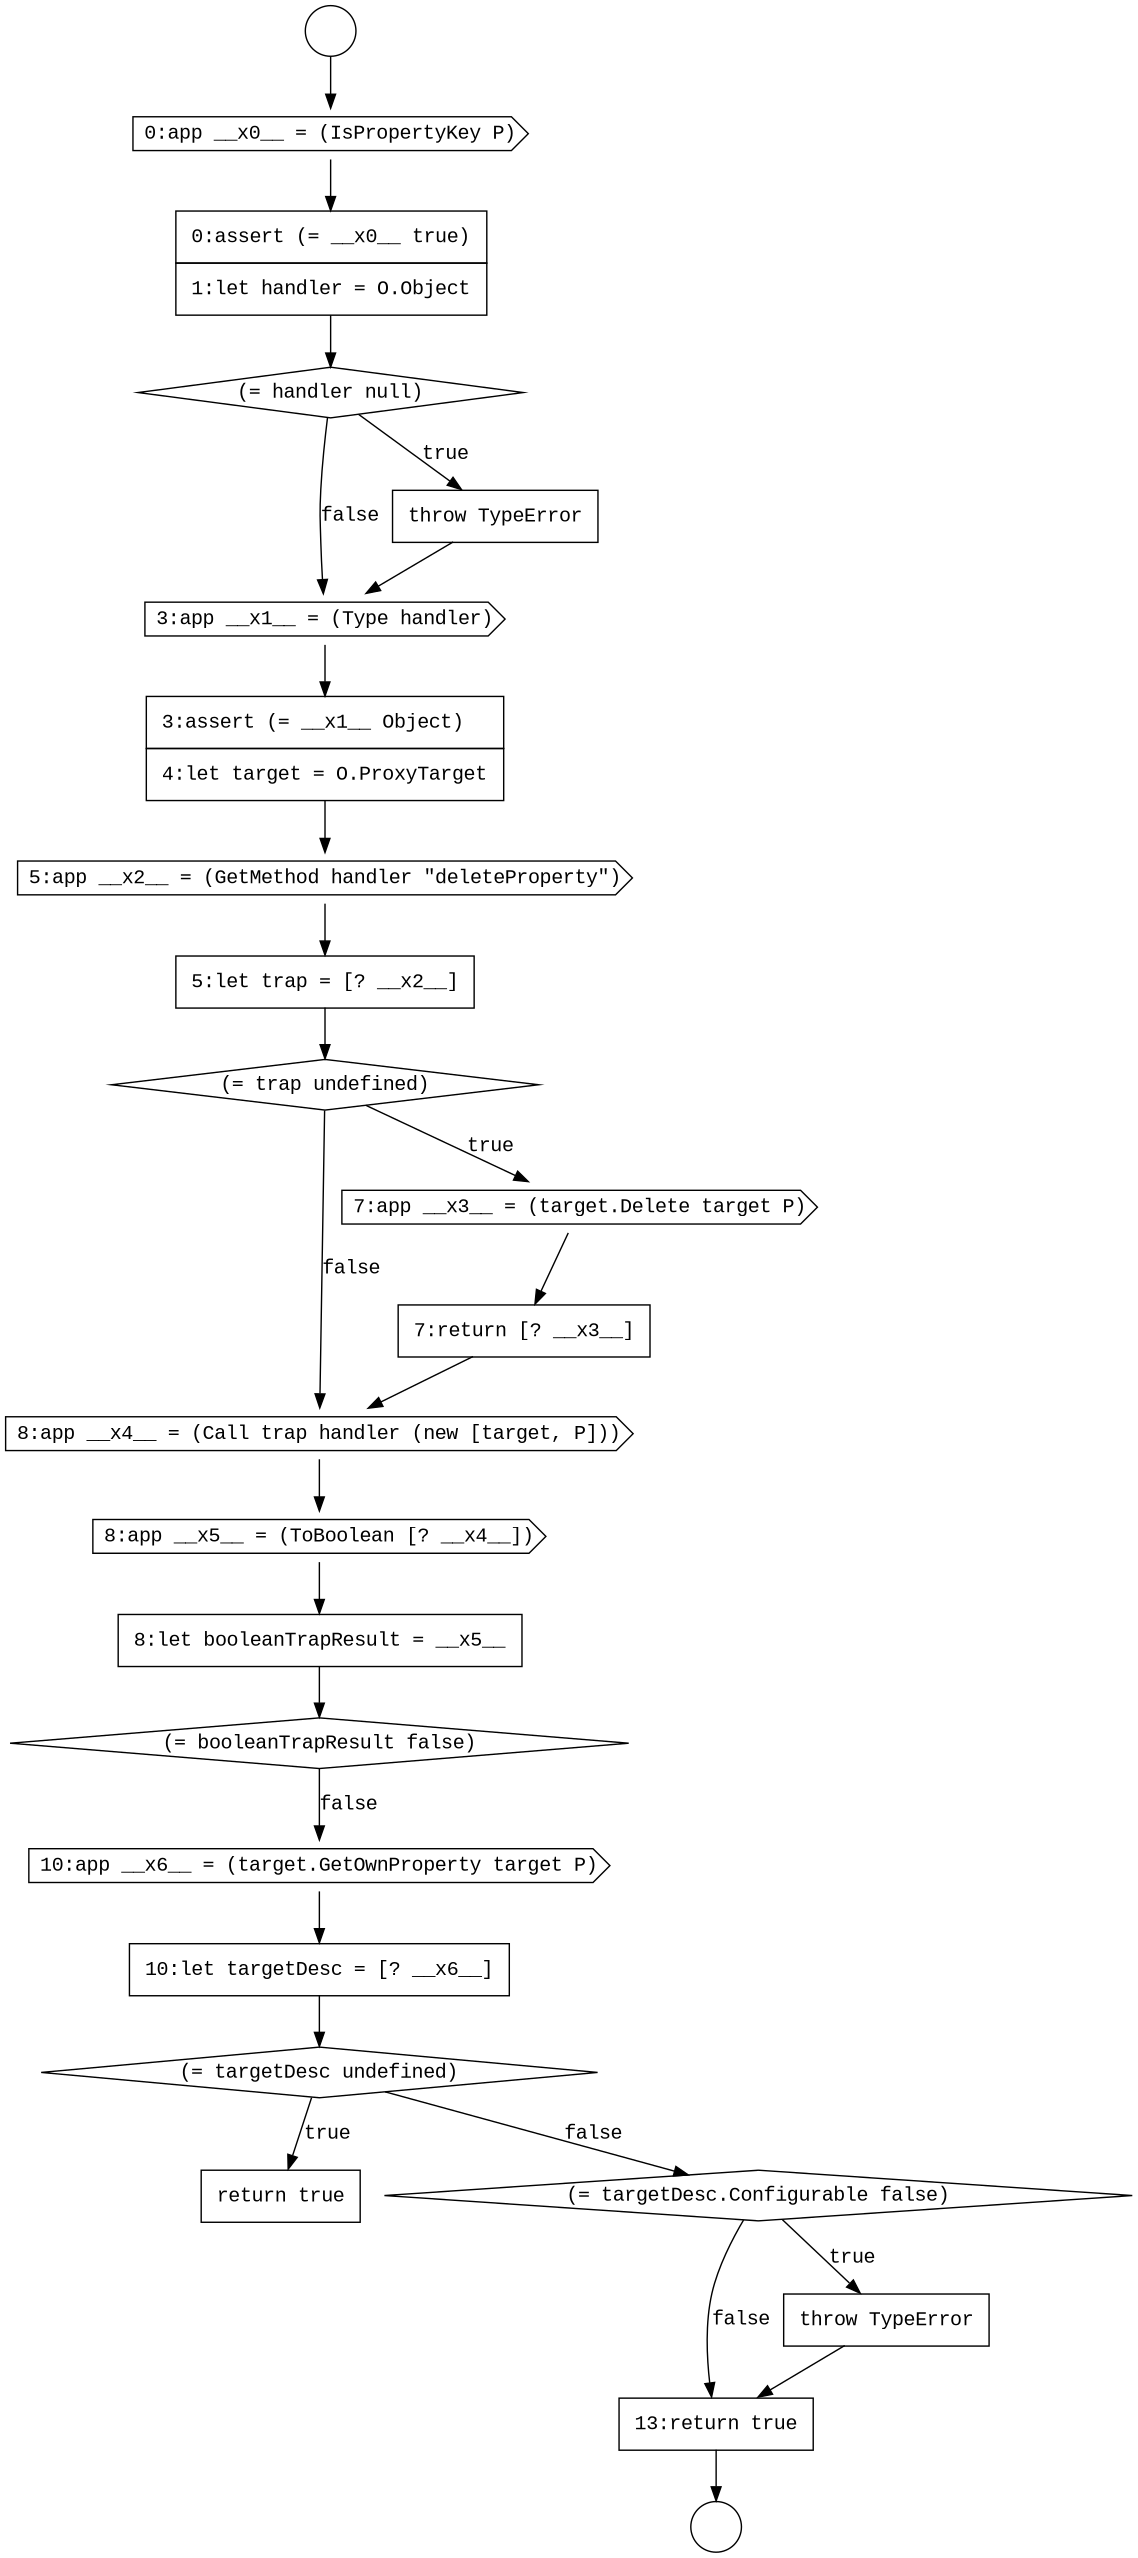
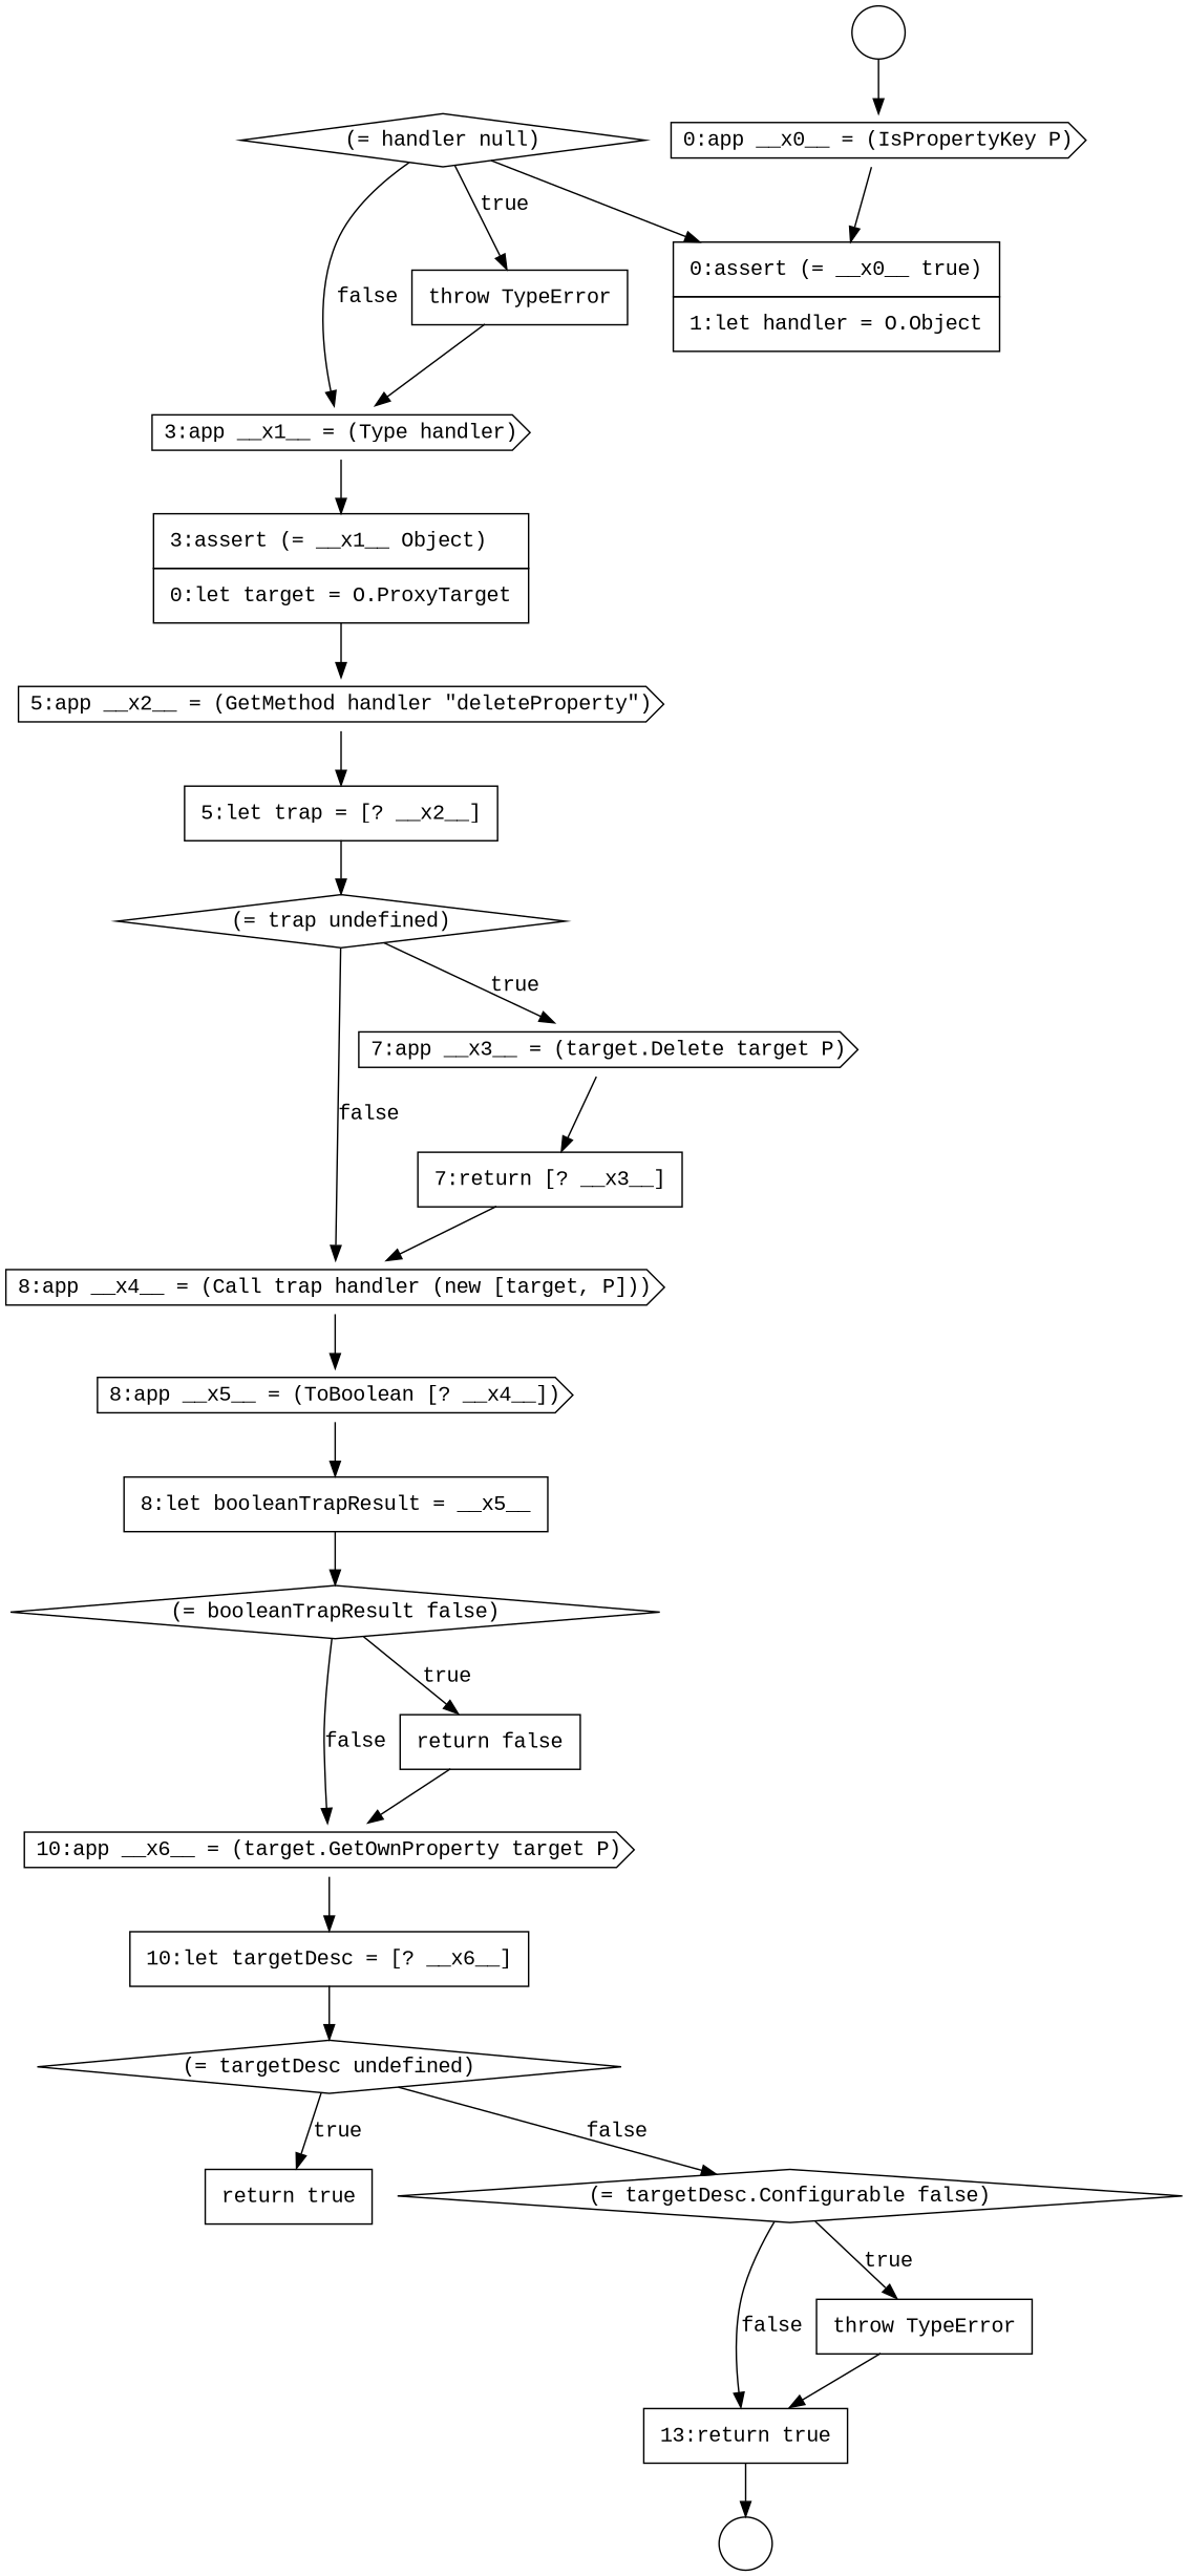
  digraph {
    fontname="Liberation Mono"
    node [color=black fillcolor=white fontname="Liberation Mono" shape=none style=filled]
    edge [color=black fontname="Liberation Mono"]
    n1 [label=<<font color="black">0:app __x0__ = (IsPropertyKey P)</font>> shape=cds]
    n2 [label=<<font color="black">     <table border="0" cellborder="1" cellspacing="0" cellpadding="10">       <tr><td align="left">0:assert (= __x0__ true)</td></tr>       <tr><td align="left">1:let handler = O.Object</td></tr>     </table>   </font>> margin=0]
    n3 [label=<<font color="black">(= handler null)</font>> shape=diamond]
    n4 [label=<<font color="black">     <table border="0" cellborder="1" cellspacing="0" cellpadding="10">       <tr><td align="left">return true</td></tr>     </table>   </font>> margin=0]
    n5 [label=<<font color="black">(= targetDesc.Configurable false)</font>> shape=diamond]
    n6 [label=<<font color="black">     <table border="0" cellborder="1" cellspacing="0" cellpadding="10">       <tr><td align="left">13:return true</td></tr>     </table>   </font>> margin=0]
    n7 [label=<<font color="black">     <table border="0" cellborder="1" cellspacing="0" cellpadding="10">       <tr><td align="left">throw TypeError</td></tr>     </table>   </font>> margin=0]
    n8 [label=<<font color="black">8:app __x5__ = (ToBoolean [? __x4__])</font>> shape=cds]
    n9 [label=<<font color="black">     <table border="0" cellborder="1" cellspacing="0" cellpadding="10">       <tr><td align="left">8:let booleanTrapResult = __x5__</td></tr>     </table>   </font>> margin=0]
    n10 [label=<<font color="black">(= booleanTrapResult false)</font>> shape=diamond]
    n11 [label=<<font color="black">(= trap undefined)</font>> shape=diamond]
    n12 [label=<<font color="black">8:app __x4__ = (Call trap handler (new [target, P]))</font>> shape=cds]
    n13 [label=<<font color="black">7:app __x3__ = (target.Delete target P)</font>> shape=cds]
    n14 [label=<<font color="black">     <table border="0" cellborder="1" cellspacing="0" cellpadding="10">       <tr><td align="left">7:return [? __x3__]</td></tr>     </table>   </font>> margin=0]
    n15 [label=<<font color="black">3:app __x1__ = (Type handler)</font>> shape=cds]
-   n16 [label=<<font color="black">     <table border="0" cellborder="1" cellspacing="0" cellpadding="10">       <tr><td align="left">3:assert (= __x1__ Object)</td></tr>       <tr><td align="left">4:let target = O.ProxyTarget</td></tr>     </table>   </font>> margin=0]
+   n16 [label=<<font color="black">     <table border="0" cellborder="1" cellspacing="0" cellpadding="10">       <tr><td align="left">3:assert (= __x1__ Object)</td></tr>       <tr><td align="left">0:let target = O.ProxyTarget</td></tr>     </table>   </font>> margin=0]
    n17 [label=<<font color="black">5:app __x2__ = (GetMethod handler &quot;deleteProperty&quot;)</font>> shape=cds]
    n18 [label=<<font color="black">     <table border="0" cellborder="1" cellspacing="0" cellpadding="10">       <tr><td align="left">throw TypeError</td></tr>     </table>   </font>> margin=0]
    n19 [label=<<font color="black">     <table border="0" cellborder="1" cellspacing="0" cellpadding="10">       <tr><td align="left">5:let trap = [? __x2__]</td></tr>     </table>   </font>> margin=0]
    n20 [label=" " shape=circle]
    n21 [label=<<font color="black">10:app __x6__ = (target.GetOwnProperty target P)</font>> shape=cds]
+   n22 [label=<<font color="black">     <table border="0" cellborder="1" cellspacing="0" cellpadding="10">       <tr><td align="left">return false</td></tr>     </table>   </font>> margin=0]
    n23 [label=<<font color="black">     <table border="0" cellborder="1" cellspacing="0" cellpadding="10">       <tr><td align="left">10:let targetDesc = [? __x6__]</td></tr>     </table>   </font>> margin=0]
    n24 [label=<<font color="black">(= targetDesc undefined)</font>> shape=diamond]
    n25 [label=" " shape=circle]
    n1 -> n2
-   n2 -> n3
+   n3 -> n2
    n3 -> n15 [label=<<font color="black">false</font>>]
    n3 -> n18 [label=<<font color="black">true</font>>]
    n5 -> n6 [label=<<font color="black">false</font>>]
    n5 -> n7 [label=<<font color="black">true</font>>]
    n6 -> n20
    n7 -> n6
    n8 -> n9
    n9 -> n10
    n10 -> n21 [label=<<font color="black">false</font>>]
+   n10 -> n22 [label=<<font color="black">true</font>>]
    n11 -> n12 [label=<<font color="black">false</font>>]
    n11 -> n13 [label=<<font color="black">true</font>>]
    n12 -> n8
    n13 -> n14
    n14 -> n12
    n15 -> n16
    n16 -> n17
    n17 -> n19
    n18 -> n15
    n19 -> n11
    n21 -> n23
+   n22 -> n21
    n23 -> n24
    n24 -> n4 [label=<<font color="black">true</font>>]
    n24 -> n5 [label=<<font color="black">false</font>>]
    n25 -> n1
  }
